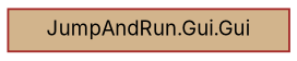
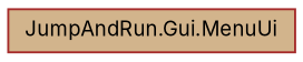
  digraph {
    rankdir=LR
    fontname=Inter
-   n1 [color=brown fillcolor=tan fontname=Inter fontsize=10 height=0.2 label="JumpAndRun.Gui.Gui" shape=record style=filled width=0.4]
+   n1 [color=brown fillcolor=tan fontname=Inter fontsize=10 height=0.2 label="JumpAndRun.Gui.MenuUi" shape=record style=filled width=0.4]
  }
